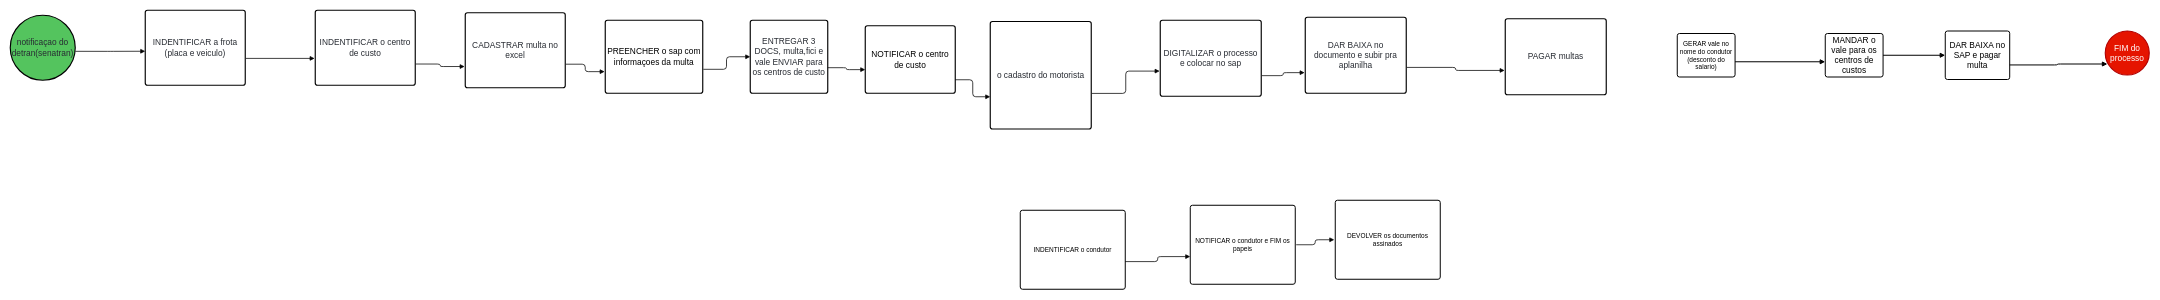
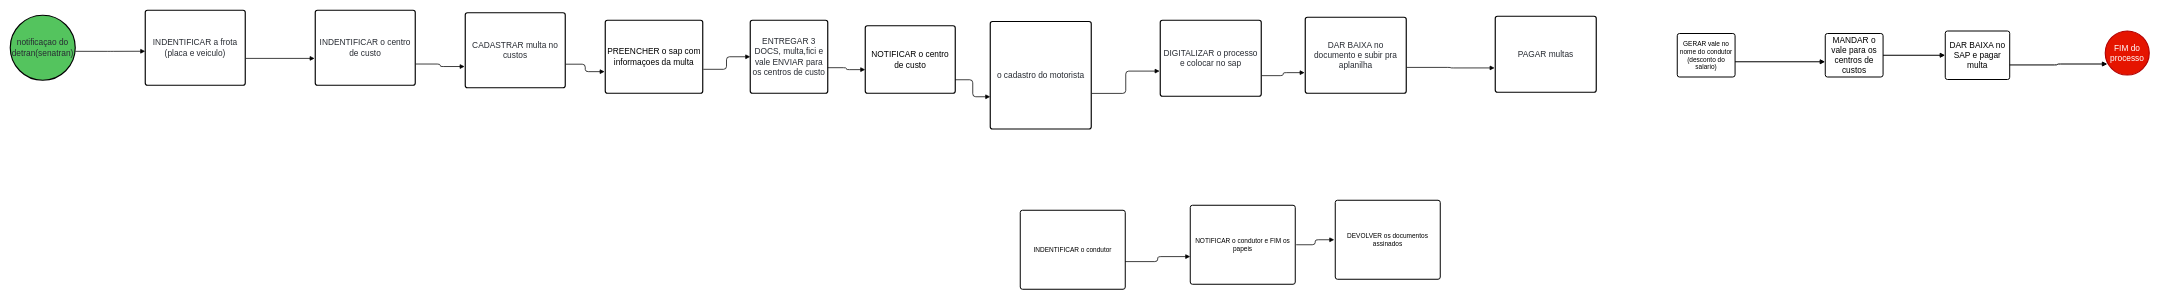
  <mxCell id="0" />
  <mxCell id="1" parent="0" />
  <mxCell id="2" value="GERAR vale no nome do condutor (desconto do salario)" style="html=1;overflow=block;blockSpacing=1;shape=ext;strokeWidth=2;whiteSpace=wrap;fontSize=13;spacing=3.8;strokeOpacity=100;fillOpacity=100;rounded=1;absoluteArcSize=1;arcSize=9;fillColor=#ffffff;" vertex="1" parent="1"><mxGeometry x="3354" y="66.5" width="115.63" height="87" as="geometry" /></mxCell>
  <mxCell id="3" value="FIM do processo" style="html=1;overflow=block;blockSpacing=1;whiteSpace=wrap;ellipse;fontSize=16.7;spacing=3.8;strokeOpacity=100;fillOpacity=100;rounded=1;absoluteArcSize=1;arcSize=9;fillColor=#e51400;strokeWidth=2.3;lucidId=RDc.K7-zPRoX;strokeColor=#B20000;fontColor=#ffffff;" vertex="1" parent="1"><mxGeometry x="4210" y="61.5" width="88" height="88" as="geometry" /></mxCell>
  <mxCell id="4" value="MANDAR o vale para os centros de custos" style="html=1;overflow=block;blockSpacing=1;whiteSpace=wrap;fontSize=16.7;spacing=3.8;strokeOpacity=100;fillOpacity=100;rounded=1;absoluteArcSize=1;arcSize=9;fillColor=#ffffff;strokeWidth=2;lucidId=RDc.0lg_Lp9g;" vertex="1" parent="1"><mxGeometry x="3650" y="66.5" width="115.64" height="87" as="geometry" /></mxCell>
  <mxCell id="5" value="" style="html=1;jettySize=18;whiteSpace=wrap;fontSize=13;strokeOpacity=100;strokeWidth=2;rounded=1;arcSize=12;edgeStyle=orthogonalEdgeStyle;startArrow=none;endArrow=block;endFill=1;exitX=1;exitY=0.65;exitPerimeter=0;entryX=0;entryY=0.65;entryPerimeter=0;lucidId=RDc.kkx.yRrj;" edge="1" parent="1" source="2" target="4"><mxGeometry width="100" height="100" relative="1" as="geometry"><Array as="points" /></mxGeometry></mxCell>
  <mxCell id="6" value="" style="html=1;jettySize=18;whiteSpace=wrap;fontSize=13;strokeOpacity=100;strokeWidth=2;rounded=1;arcSize=12;edgeStyle=orthogonalEdgeStyle;startArrow=none;endArrow=block;endFill=1;exitX=1;exitY=0.5;exitPerimeter=0;entryX=0;entryY=0.5;entryPerimeter=0;lucidId=RDc.0ag1q80U;" edge="1" parent="1" source="4" target="7"><mxGeometry width="100" height="100" relative="1" as="geometry"><Array as="points" /></mxGeometry></mxCell>
  <mxCell id="7" value="DAR BAIXA  no  SAP e pagar multa" style="html=1;overflow=block;blockSpacing=1;whiteSpace=wrap;fontSize=16.7;spacing=3.8;strokeOpacity=100;fillOpacity=100;rounded=1;absoluteArcSize=1;arcSize=9;fillColor=#ffffff;strokeWidth=2;lucidId=RDc.~UvBsBiQ;" vertex="1" parent="1"><mxGeometry x="3890" y="61.5" width="128.92" height="97" as="geometry" /></mxCell>
  <mxCell id="8" value="" style="html=1;jettySize=18;whiteSpace=wrap;fontSize=13;strokeOpacity=100;strokeWidth=2;rounded=1;arcSize=12;edgeStyle=orthogonalEdgeStyle;startArrow=none;endArrow=block;endFill=1;exitX=1;exitY=0.7;exitPerimeter=0;entryX=0.05;entryY=0.75;entryPerimeter=0;lucidId=RDc.S1-7Dpqa;" edge="1" parent="1" source="7" target="3"><mxGeometry width="100" height="100" relative="1" as="geometry"><Array as="points" /></mxGeometry></mxCell>
  <mxCell id="9" value="INDENTIFICAR o condutor" style="html=1;overflow=block;blockSpacing=1;shape=ext;strokeWidth=2;whiteSpace=wrap;fontSize=13;spacing=3.8;strokeOpacity=100;fillOpacity=100;rounded=1;absoluteArcSize=1;arcSize=9;fillColor=#ffffff;" vertex="1" parent="1"><mxGeometry x="2040" y="420" width="210" height="158" as="geometry" /></mxCell>
  <mxCell id="10" value="NOTIFICAR o condutor e &#09;FIM os papeis" style="html=1;overflow=block;blockSpacing=1;shape=ext;strokeWidth=2;whiteSpace=wrap;fontSize=13;spacing=3.8;strokeOpacity=100;fillOpacity=100;rounded=1;absoluteArcSize=1;arcSize=9;fillColor=#ffffff;" vertex="1" parent="1"><mxGeometry x="2380" y="410" width="210" height="158" as="geometry" /></mxCell>
  <mxCell id="11" value="" style="html=1;jettySize=18;whiteSpace=wrap;fontSize=13;strokeOpacity=100;strokeWidth=1.5;rounded=1;arcSize=12;edgeStyle=orthogonalEdgeStyle;startArrow=none;endArrow=block;endFill=1;exitX=1.009;exitY=0.5;exitPerimeter=0;entryX=-0.009;entryY=0.5;entryPerimeter=0;lucidId=3Qyd2RNyzFQW;" edge="1" parent="1" source="10" target="12"><mxGeometry width="100" height="100" relative="1" as="geometry"><Array as="points" /></mxGeometry></mxCell>
  <mxCell id="12" value="DEVOLVER os documentos assinados" style="html=1;overflow=block;blockSpacing=1;shape=ext;strokeWidth=2;whiteSpace=wrap;fontSize=13;spacing=3.8;strokeOpacity=100;fillOpacity=100;rounded=1;absoluteArcSize=1;arcSize=9;fillColor=#ffffff;" vertex="1" parent="1"><mxGeometry x="2670" y="400" width="210" height="158" as="geometry" /></mxCell>
  <mxCell id="13" value=" o cadastro do motorista" style="html=1;overflow=block;blockSpacing=1;whiteSpace=wrap;fontSize=16.7;fontColor=#282c33;spacing=3.8;strokeOpacity=100;fillOpacity=100;rounded=1;absoluteArcSize=1;arcSize=9;fillColor=#ffffff;strokeWidth=2.3;lucidId=3QydQoicJ8Tm;" vertex="1" parent="1"><mxGeometry x="1980" y="42.5" width="202" height="215" as="geometry" /></mxCell>
  <mxCell id="14" value="DIGITALIZAR o processo e colocar no sap" style="html=1;overflow=block;blockSpacing=1;whiteSpace=wrap;fontSize=16.7;fontColor=#282c33;spacing=3.8;strokeOpacity=100;fillOpacity=100;rounded=1;absoluteArcSize=1;arcSize=9;fillColor=#ffffff;strokeWidth=2.3;lucidId=3Qydl66xmn-z;" vertex="1" parent="1"><mxGeometry x="2320" y="40" width="202" height="152" as="geometry" /></mxCell>
  <mxCell id="15" value="DAR BAIXA no documento e subir pra aplanilha" style="html=1;overflow=block;blockSpacing=1;whiteSpace=wrap;fontSize=16.7;fontColor=#282c33;spacing=3.8;strokeOpacity=100;fillOpacity=100;rounded=1;absoluteArcSize=1;arcSize=9;fillColor=#ffffff;strokeWidth=2.3;lucidId=3QydXXpNSGqp;" vertex="1" parent="1"><mxGeometry x="2610" y="34" width="202" height="152" as="geometry" /></mxCell>
- <mxCell id="16" value="PAGAR multas" style="html=1;overflow=block;blockSpacing=1;whiteSpace=wrap;fontSize=16.7;fontColor=#282c33;spacing=3.8;strokeOpacity=100;fillOpacity=100;rounded=1;absoluteArcSize=1;arcSize=9;fillColor=#ffffff;strokeWidth=2.3;lucidId=3Qyd8LBBsG2b;" vertex="1" parent="1"><mxGeometry x="3010" y="37" width="202" height="152" as="geometry" /></mxCell>
+ <mxCell id="16" value="PAGAR multas" style="html=1;overflow=block;blockSpacing=1;whiteSpace=wrap;fontSize=16.7;fontColor=#282c33;spacing=3.8;strokeOpacity=100;fillOpacity=100;rounded=1;absoluteArcSize=1;arcSize=9;fillColor=#ffffff;strokeWidth=2.3;lucidId=3Qyd8LBBsG2b;" vertex="1" parent="1"><mxGeometry x="2990" y="32" width="202" height="152" as="geometry" /></mxCell>
  <mxCell id="17" value="" style="html=1;jettySize=18;whiteSpace=wrap;fontSize=13;strokeOpacity=100;strokeWidth=1.5;rounded=1;arcSize=12;edgeStyle=orthogonalEdgeStyle;startArrow=none;endArrow=block;endFill=1;exitX=1.006;exitY=0.669;exitPerimeter=0;entryX=-0.006;entryY=0.669;entryPerimeter=0;lucidId=3QydcWDQ9jzg;" edge="1" parent="1" source="13" target="14"><mxGeometry width="100" height="100" relative="1" as="geometry"><Array as="points" /></mxGeometry></mxCell>
  <mxCell id="18" value="" style="html=1;jettySize=18;whiteSpace=wrap;fontSize=13;strokeOpacity=100;strokeWidth=1.5;rounded=1;arcSize=12;edgeStyle=orthogonalEdgeStyle;startArrow=none;endArrow=block;endFill=1;exitX=1.006;exitY=0.729;exitPerimeter=0;entryX=-0.006;entryY=0.729;entryPerimeter=0;lucidId=3Qyd_11qaHNB;" edge="1" parent="1" source="14" target="15"><mxGeometry width="100" height="100" relative="1" as="geometry"><Array as="points" /></mxGeometry></mxCell>
  <mxCell id="19" value="" style="html=1;jettySize=18;whiteSpace=wrap;fontSize=13;strokeOpacity=100;strokeWidth=1.5;rounded=1;arcSize=12;edgeStyle=orthogonalEdgeStyle;startArrow=none;endArrow=block;endFill=1;exitX=1;exitY=0.65;exitPerimeter=0;entryX=0;entryY=0.65;entryPerimeter=0;lucidId=3Qydl2mF4mZA;" edge="1" parent="1" source="9" target="10"><mxGeometry width="100" height="100" relative="1" as="geometry"><Array as="points" /></mxGeometry></mxCell>
  <mxCell id="20" value="" style="html=1;jettySize=18;whiteSpace=wrap;fontSize=13;strokeOpacity=100;strokeWidth=1.5;rounded=1;arcSize=12;edgeStyle=orthogonalEdgeStyle;startArrow=none;endArrow=block;endFill=1;exitX=1.006;exitY=0.66;exitPerimeter=0;entryX=-0.006;entryY=0.68;entryPerimeter=0;lucidId=3QydeHKuttf7;" edge="1" parent="1" source="15" target="16"><mxGeometry width="100" height="100" relative="1" as="geometry"><Array as="points" /></mxGeometry></mxCell>
  <mxCell id="21" value="ENTREGAR 3 DOCS, multa,fici e vale ENVIAR para os centros de custo" style="html=1;overflow=block;blockSpacing=1;whiteSpace=wrap;fontSize=16.7;fontColor=#282c33;spacing=3.8;strokeOpacity=100;fillOpacity=100;rounded=1;absoluteArcSize=1;arcSize=9;fillColor=#ffffff;strokeWidth=2.3;lucidId=3Qydbtq3eXJ5;" vertex="1" parent="1"><mxGeometry x="1500" y="40" width="155" height="146" as="geometry" /></mxCell>
  <mxCell id="22" value="NOTIFICAR o centro de custo " style="html=1;overflow=block;blockSpacing=1;whiteSpace=wrap;fontSize=16.7;spacing=3.8;strokeOpacity=100;fillOpacity=100;rounded=1;absoluteArcSize=1;arcSize=9;fillColor=#ffffff;strokeWidth=2.3;lucidId=3QydXbiihC8g;" vertex="1" parent="1"><mxGeometry x="1730" y="51" width="180" height="135" as="geometry" /></mxCell>
  <mxCell id="23" value="" style="html=1;jettySize=18;whiteSpace=wrap;fontSize=13;strokeOpacity=100;strokeWidth=1.5;rounded=1;arcSize=12;edgeStyle=orthogonalEdgeStyle;startArrow=none;endArrow=block;endFill=1;exitX=1;exitY=0.65;exitPerimeter=0;entryX=0;entryY=0.65;entryPerimeter=0;lucidId=3QydQQPcDw4V;" edge="1" parent="1" source="21" target="22"><mxGeometry width="100" height="100" relative="1" as="geometry"><Array as="points" /></mxGeometry></mxCell>
  <mxCell id="24" value="" style="html=1;jettySize=18;whiteSpace=wrap;fontSize=13;strokeOpacity=100;strokeWidth=1.5;rounded=1;arcSize=12;edgeStyle=orthogonalEdgeStyle;startArrow=none;endArrow=block;endFill=1;exitX=1;exitY=0.8;exitPerimeter=0;entryX=0;entryY=0.7;entryPerimeter=0;lucidId=3QydTLc~AF0X;" edge="1" parent="1" source="22" target="13"><mxGeometry width="100" height="100" relative="1" as="geometry"><Array as="points" /></mxGeometry></mxCell>
  <mxCell id="25" value="notificaçao do detran(senatran)" style="html=1;overflow=block;blockSpacing=1;whiteSpace=wrap;ellipse;fontSize=16.7;fontColor=#282c33;spacing=3.8;strokeOpacity=100;fillOpacity=100;rounded=1;absoluteArcSize=1;arcSize=9;fillColor=#54c45e;strokeWidth=2.3;lucidId=UQydNNi3cV52;" vertex="1" parent="1"><mxGeometry x="20" y="30" width="130" height="130" as="geometry" /></mxCell>
  <mxCell id="26" value="INDENTIFICAR a frota (placa e veiculo)" style="html=1;overflow=block;blockSpacing=1;whiteSpace=wrap;fontSize=16.7;fontColor=#282c33;spacing=9;strokeOpacity=100;fillOpacity=100;rounded=1;absoluteArcSize=1;arcSize=9;fillColor=#ffffff;strokeWidth=2.3;lucidId=UQydCidhdUnr;" vertex="1" parent="1"><mxGeometry x="290" y="20" width="200" height="150" as="geometry" /></mxCell>
  <mxCell id="27" value="INDENTIFICAR o centro de custo" style="html=1;overflow=block;blockSpacing=1;whiteSpace=wrap;fontSize=16.7;fontColor=#282c33;spacing=9;strokeOpacity=100;fillOpacity=100;rounded=1;absoluteArcSize=1;arcSize=9;fillColor=#ffffff;strokeWidth=2.3;lucidId=UQyd4ssZ1c0s;" vertex="1" parent="1"><mxGeometry x="630" y="20" width="200" height="150" as="geometry" /></mxCell>
  <mxCell id="28" value="" style="html=1;jettySize=18;whiteSpace=wrap;fontSize=13;strokeOpacity=100;strokeWidth=1.5;rounded=1;arcSize=12;edgeStyle=orthogonalEdgeStyle;startArrow=none;endArrow=block;endFill=1;exitX=1.002;exitY=0.555;exitPerimeter=0;lucidId=UQydB5D617Wq;" edge="1" parent="1" source="25"><mxGeometry width="100" height="100" relative="1" as="geometry"><Array as="points" /><mxPoint x="290" y="102" as="targetPoint" /></mxGeometry></mxCell>
  <mxCell id="29" value="" style="html=1;jettySize=18;whiteSpace=wrap;fontSize=13;strokeOpacity=100;strokeWidth=1.5;rounded=1;arcSize=12;edgeStyle=orthogonalEdgeStyle;startArrow=none;endArrow=block;endFill=1;exitX=1.006;exitY=0.642;exitPerimeter=0;entryX=-0.006;entryY=0.642;entryPerimeter=0;lucidId=UQydxWJbqX-4;" edge="1" parent="1" source="26" target="27"><mxGeometry width="100" height="100" relative="1" as="geometry"><Array as="points" /></mxGeometry></mxCell>
- <mxCell id="30" value="CADASTRAR multa no excel" style="html=1;overflow=block;blockSpacing=1;whiteSpace=wrap;fontSize=16.7;fontColor=#282c33;spacing=3.8;strokeOpacity=100;fillOpacity=100;rounded=1;absoluteArcSize=1;arcSize=9;fillColor=#ffffff;strokeWidth=2.3;lucidId=UQyd89n-yk~3;" vertex="1" parent="1"><mxGeometry x="930" y="25" width="200" height="150" as="geometry" /></mxCell>
+ <mxCell id="30" value="CADASTRAR multa no custos" style="html=1;overflow=block;blockSpacing=1;whiteSpace=wrap;fontSize=16.7;fontColor=#282c33;spacing=3.8;strokeOpacity=100;fillOpacity=100;rounded=1;absoluteArcSize=1;arcSize=9;fillColor=#ffffff;strokeWidth=2.3;lucidId=UQyd89n-yk~3;" vertex="1" parent="1"><mxGeometry x="930" y="25" width="200" height="150" as="geometry" /></mxCell>
  <mxCell id="31" value="" style="html=1;jettySize=18;whiteSpace=wrap;fontSize=13;strokeOpacity=100;strokeWidth=1.5;rounded=1;arcSize=12;edgeStyle=orthogonalEdgeStyle;startArrow=none;endArrow=block;endFill=1;exitX=1.006;exitY=0.717;exitPerimeter=0;entryX=-0.006;entryY=0.717;entryPerimeter=0;lucidId=UQydoy2VyxxR;" edge="1" parent="1" source="27" target="30"><mxGeometry width="100" height="100" relative="1" as="geometry"><Array as="points" /></mxGeometry></mxCell>
  <mxCell id="32" value="PREENCHER o sap com informaçoes da multa" style="html=1;overflow=block;blockSpacing=1;whiteSpace=wrap;fontSize=16.7;spacing=3.8;strokeOpacity=100;fillOpacity=100;rounded=1;absoluteArcSize=1;arcSize=9;fillColor=#ffffff;strokeWidth=2.3;lucidId=UQydL7hY27zk;" vertex="1" parent="1"><mxGeometry x="1210" y="40" width="195" height="146" as="geometry" /></mxCell>
  <mxCell id="33" value="" style="html=1;jettySize=18;whiteSpace=wrap;fontSize=13;strokeOpacity=100;strokeWidth=1.5;rounded=1;arcSize=12;edgeStyle=orthogonalEdgeStyle;startArrow=none;endArrow=block;endFill=1;exitX=1.006;exitY=0.686;exitPerimeter=0;entryX=-0.006;entryY=0.704;entryPerimeter=0;lucidId=UQydhYRYUFXa;" edge="1" parent="1" source="30" target="32"><mxGeometry width="100" height="100" relative="1" as="geometry"><Array as="points" /></mxGeometry></mxCell>
  <mxCell id="34" value="" style="html=1;jettySize=18;whiteSpace=wrap;fontSize=13;strokeOpacity=100;strokeWidth=1.5;rounded=1;arcSize=12;edgeStyle=orthogonalEdgeStyle;startArrow=none;endArrow=block;endFill=1;exitX=1.006;exitY=0.672;exitPerimeter=0;lucidId=UQydot-u9gJQ;entryX=0;entryY=0.5;entryDx=0;entryDy=0;" edge="1" parent="1" source="32" target="21"><mxGeometry width="100" height="100" relative="1" as="geometry"><Array as="points" /><mxPoint x="1369" y="-171" as="targetPoint" /></mxGeometry></mxCell>
